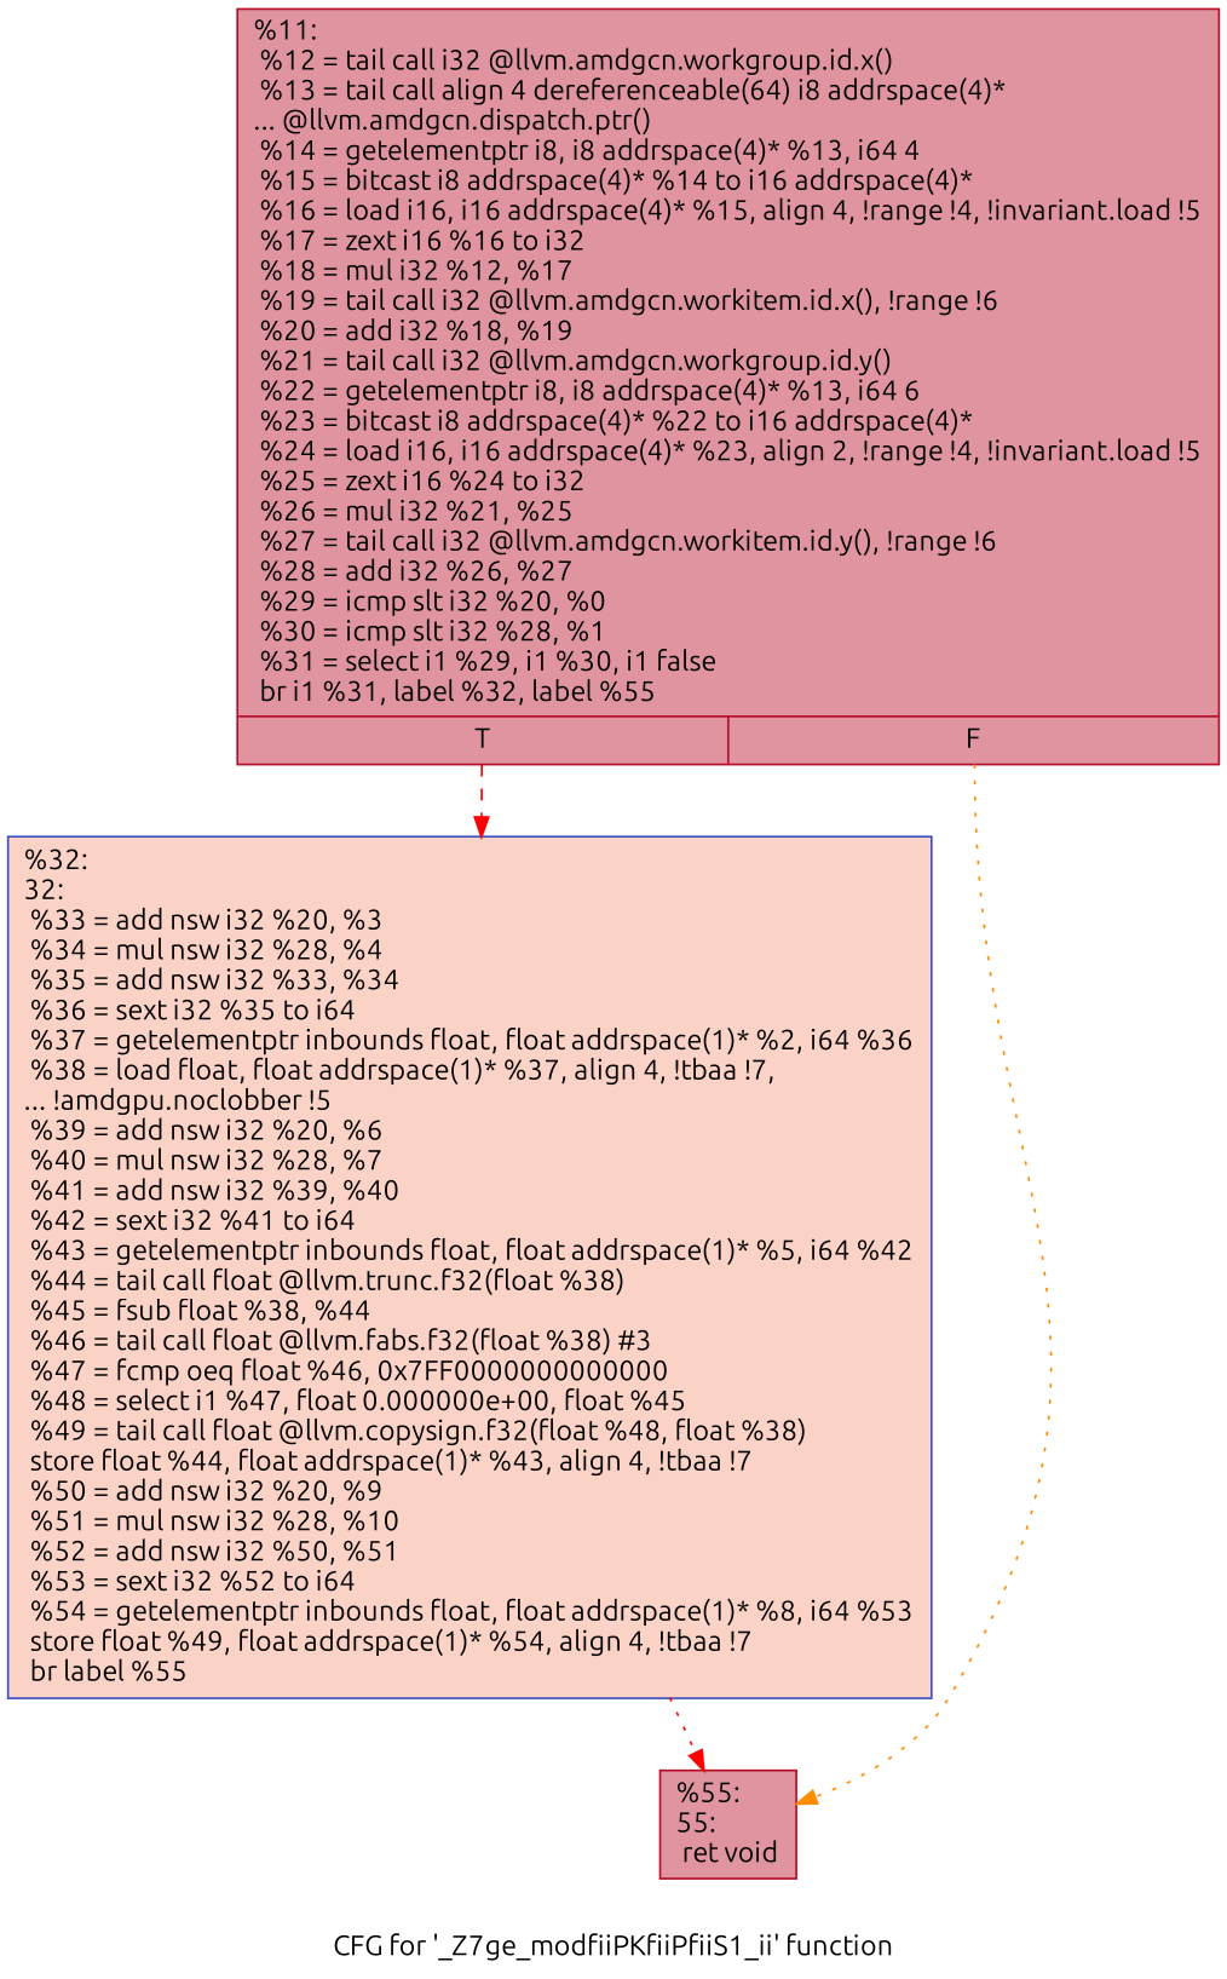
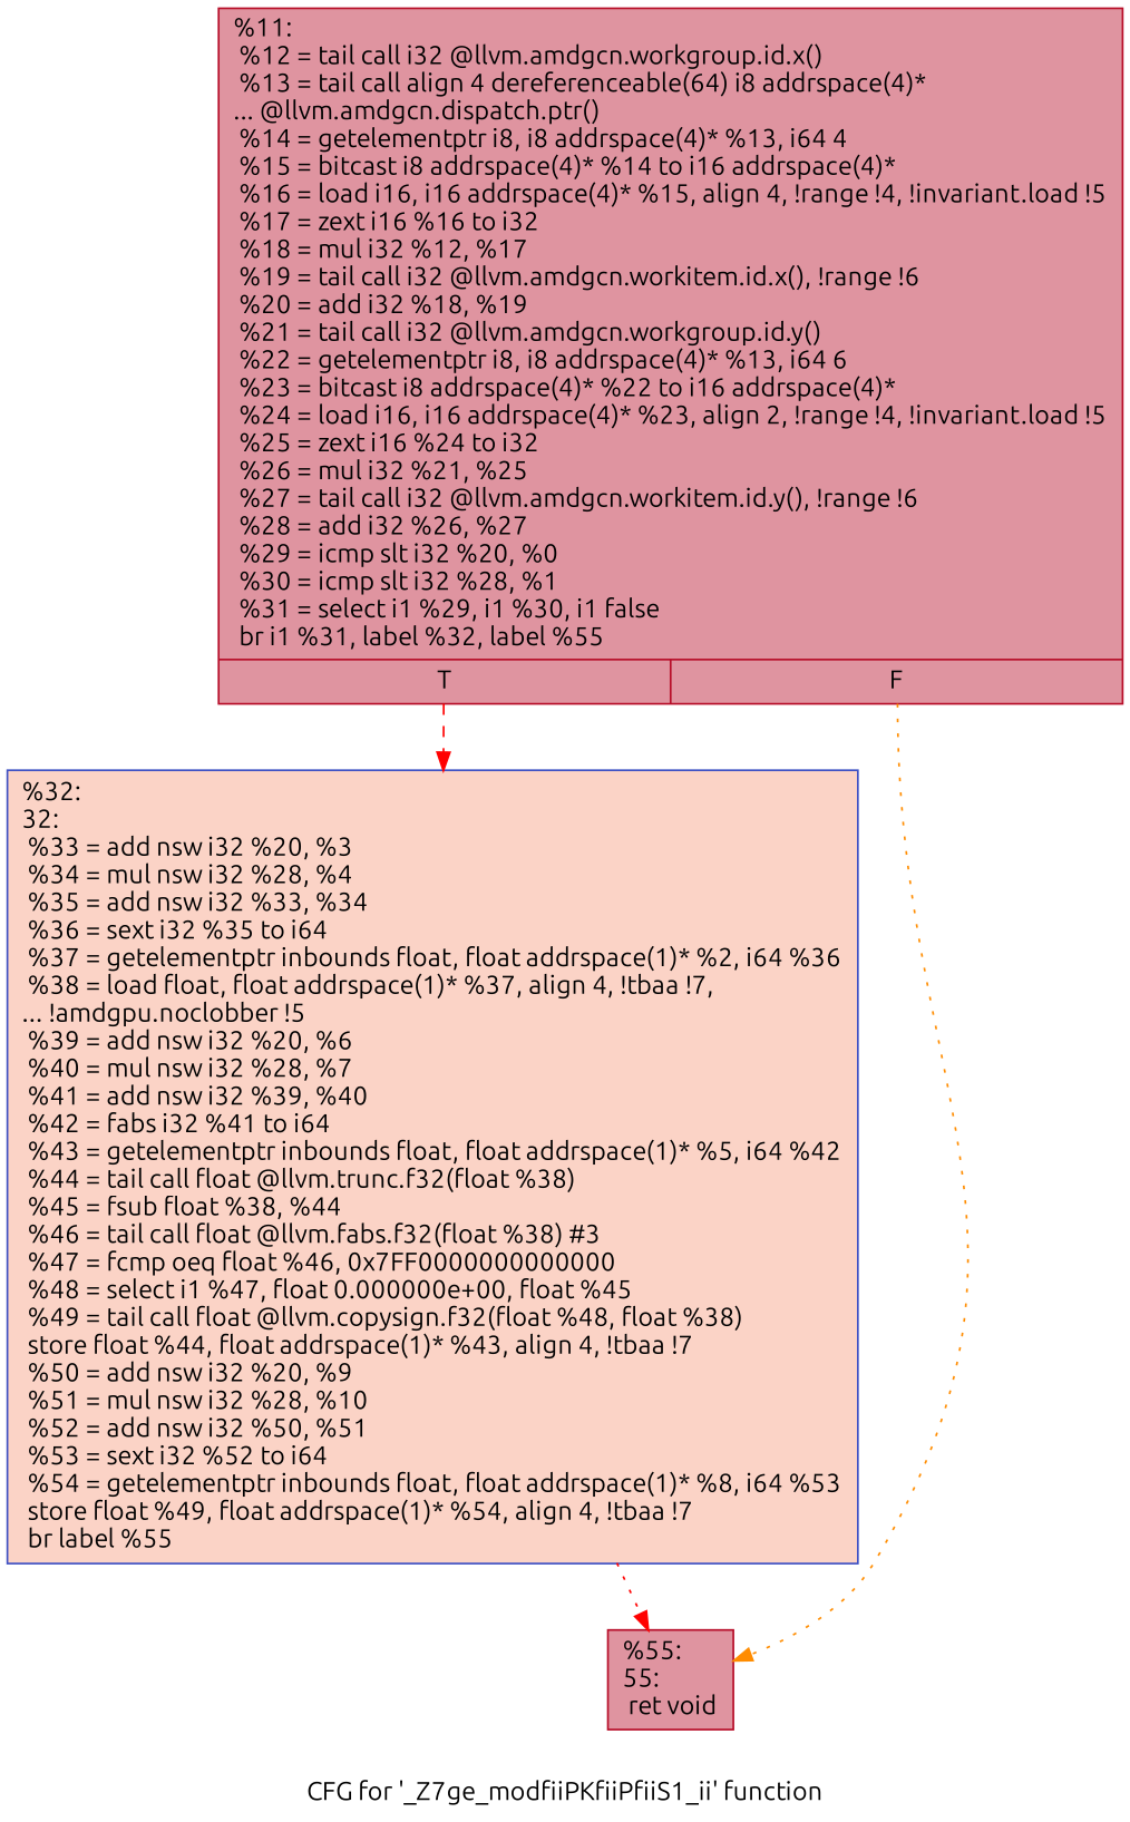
  digraph {
    label="CFG for '_Z7ge_modfiiPKfiiPfiiS1_ii' function"
    fontname=Ubuntu
    node [color="#b70d28ff" fillcolor="#b70d2870" shape=record style=filled fontname=Ubuntu]
    edge [color=red style=dotted fontname=Ubuntu]
    n1 [label="{%11:\l  %12 = tail call i32 @llvm.amdgcn.workgroup.id.x()\l  %13 = tail call align 4 dereferenceable(64) i8 addrspace(4)*\l... @llvm.amdgcn.dispatch.ptr()\l  %14 = getelementptr i8, i8 addrspace(4)* %13, i64 4\l  %15 = bitcast i8 addrspace(4)* %14 to i16 addrspace(4)*\l  %16 = load i16, i16 addrspace(4)* %15, align 4, !range !4, !invariant.load !5\l  %17 = zext i16 %16 to i32\l  %18 = mul i32 %12, %17\l  %19 = tail call i32 @llvm.amdgcn.workitem.id.x(), !range !6\l  %20 = add i32 %18, %19\l  %21 = tail call i32 @llvm.amdgcn.workgroup.id.y()\l  %22 = getelementptr i8, i8 addrspace(4)* %13, i64 6\l  %23 = bitcast i8 addrspace(4)* %22 to i16 addrspace(4)*\l  %24 = load i16, i16 addrspace(4)* %23, align 2, !range !4, !invariant.load !5\l  %25 = zext i16 %24 to i32\l  %26 = mul i32 %21, %25\l  %27 = tail call i32 @llvm.amdgcn.workitem.id.y(), !range !6\l  %28 = add i32 %26, %27\l  %29 = icmp slt i32 %20, %0\l  %30 = icmp slt i32 %28, %1\l  %31 = select i1 %29, i1 %30, i1 false\l  br i1 %31, label %32, label %55\l|{<s0>T|<s1>F}}"]
-   n2 [color="#3d50c3ff" fillcolor="#f59c7d70" label="{%32:\l32:                                               \l  %33 = add nsw i32 %20, %3\l  %34 = mul nsw i32 %28, %4\l  %35 = add nsw i32 %33, %34\l  %36 = sext i32 %35 to i64\l  %37 = getelementptr inbounds float, float addrspace(1)* %2, i64 %36\l  %38 = load float, float addrspace(1)* %37, align 4, !tbaa !7,\l... !amdgpu.noclobber !5\l  %39 = add nsw i32 %20, %6\l  %40 = mul nsw i32 %28, %7\l  %41 = add nsw i32 %39, %40\l  %42 = sext i32 %41 to i64\l  %43 = getelementptr inbounds float, float addrspace(1)* %5, i64 %42\l  %44 = tail call float @llvm.trunc.f32(float %38)\l  %45 = fsub float %38, %44\l  %46 = tail call float @llvm.fabs.f32(float %38) #3\l  %47 = fcmp oeq float %46, 0x7FF0000000000000\l  %48 = select i1 %47, float 0.000000e+00, float %45\l  %49 = tail call float @llvm.copysign.f32(float %48, float %38)\l  store float %44, float addrspace(1)* %43, align 4, !tbaa !7\l  %50 = add nsw i32 %20, %9\l  %51 = mul nsw i32 %28, %10\l  %52 = add nsw i32 %50, %51\l  %53 = sext i32 %52 to i64\l  %54 = getelementptr inbounds float, float addrspace(1)* %8, i64 %53\l  store float %49, float addrspace(1)* %54, align 4, !tbaa !7\l  br label %55\l}"]
+   n2 [color="#3d50c3ff" fillcolor="#f59c7d70" label="{%32:\l32:                                               \l  %33 = add nsw i32 %20, %3\l  %34 = mul nsw i32 %28, %4\l  %35 = add nsw i32 %33, %34\l  %36 = sext i32 %35 to i64\l  %37 = getelementptr inbounds float, float addrspace(1)* %2, i64 %36\l  %38 = load float, float addrspace(1)* %37, align 4, !tbaa !7,\l... !amdgpu.noclobber !5\l  %39 = add nsw i32 %20, %6\l  %40 = mul nsw i32 %28, %7\l  %41 = add nsw i32 %39, %40\l  %42 = fabs i32 %41 to i64\l  %43 = getelementptr inbounds float, float addrspace(1)* %5, i64 %42\l  %44 = tail call float @llvm.trunc.f32(float %38)\l  %45 = fsub float %38, %44\l  %46 = tail call float @llvm.fabs.f32(float %38) #3\l  %47 = fcmp oeq float %46, 0x7FF0000000000000\l  %48 = select i1 %47, float 0.000000e+00, float %45\l  %49 = tail call float @llvm.copysign.f32(float %48, float %38)\l  store float %44, float addrspace(1)* %43, align 4, !tbaa !7\l  %50 = add nsw i32 %20, %9\l  %51 = mul nsw i32 %28, %10\l  %52 = add nsw i32 %50, %51\l  %53 = sext i32 %52 to i64\l  %54 = getelementptr inbounds float, float addrspace(1)* %8, i64 %53\l  store float %49, float addrspace(1)* %54, align 4, !tbaa !7\l  br label %55\l}"]
    n3 [label="{%55:\l55:                                               \l  ret void\l}"]
    n1 -> n2 [tailport=s0 style=dashed]
    n1 -> n3 [tailport=s1 color=darkorange]
    n2 -> n3
  }
